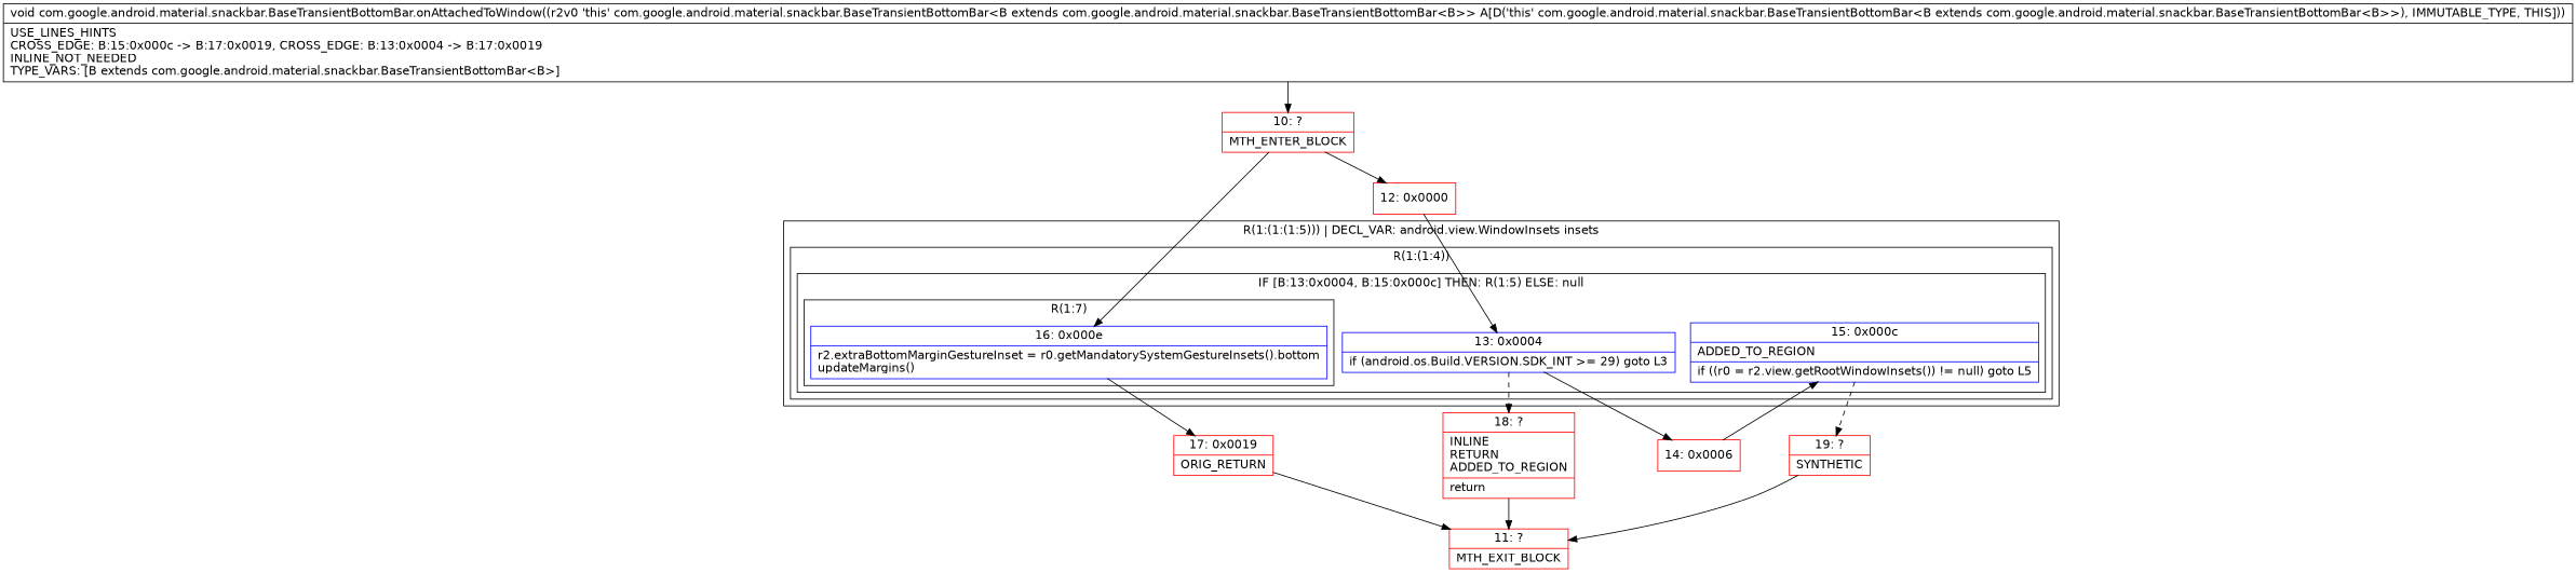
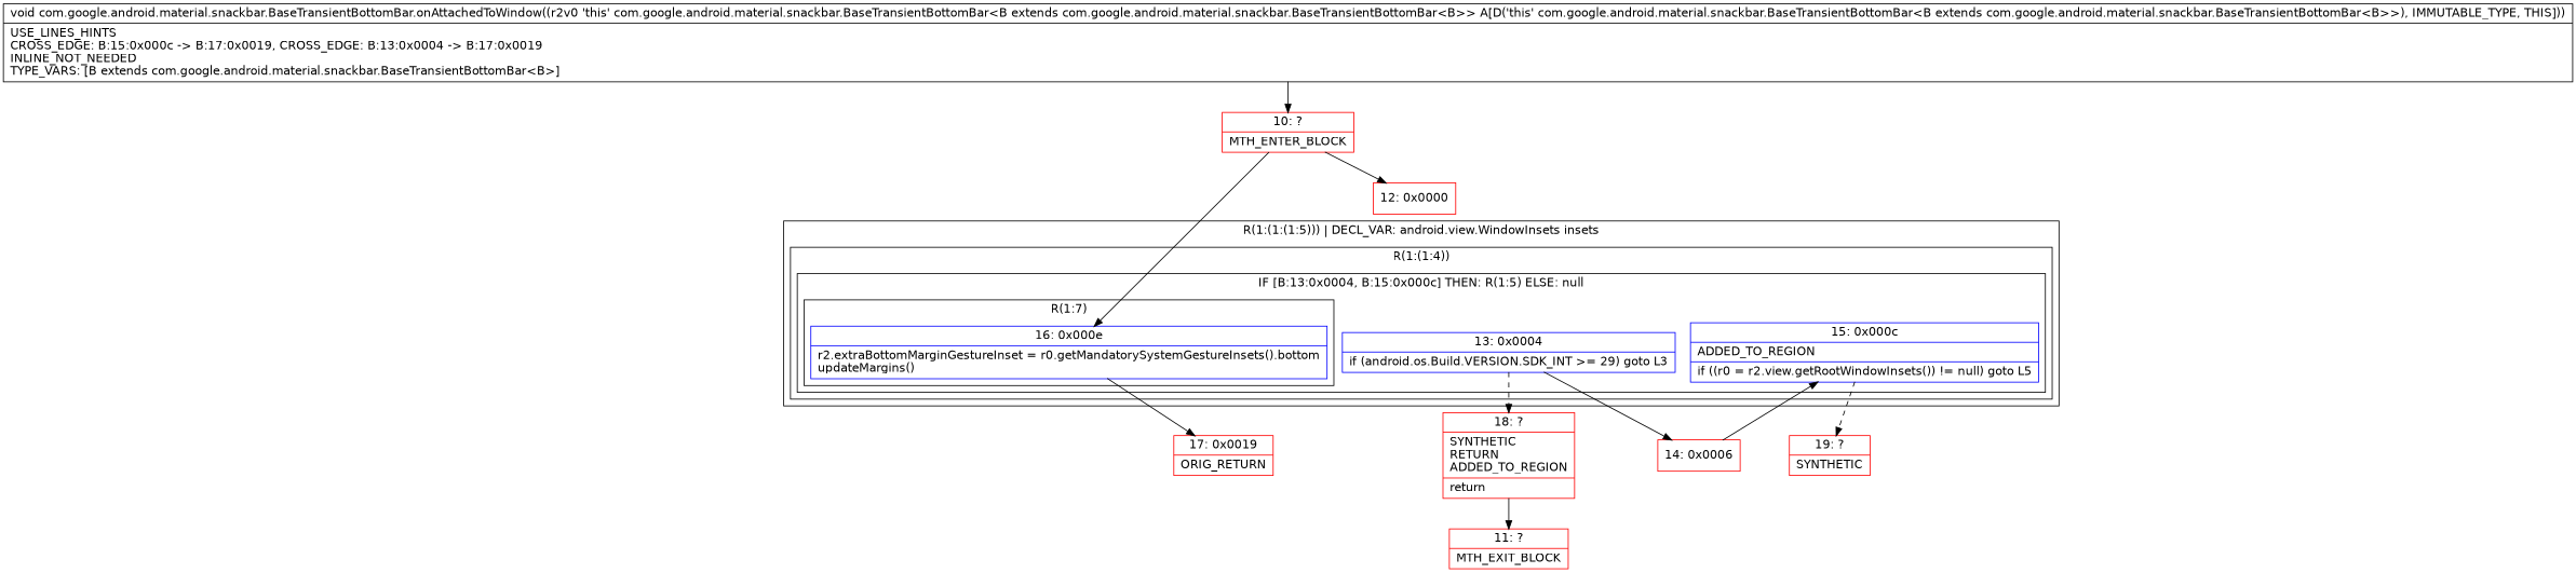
  digraph {
    fontname="DejaVu Sans"
    node [color=red fontname="DejaVu Sans" shape=record]
    edge [fontname="DejaVu Sans"]
    n1 [color=blue label="{16\:\ 0x000e|r2.extraBottomMarginGestureInset = r0.getMandatorySystemGestureInsets().bottom\lupdateMargins()\l}"]
    n2 [color=blue label="{13\:\ 0x0004|if (android.os.Build.VERSION.SDK_INT \>= 29) goto L3\l}"]
    n3 [color=blue label="{15\:\ 0x000c|ADDED_TO_REGION\l|if ((r0 = r2.view.getRootWindowInsets()) != null) goto L5\l}"]
    n4 [label="{17\:\ 0x0019|ORIG_RETURN\l}"]
    n5 [label="{14\:\ 0x0006}"]
-   n6 [label="{18\:\ ?|INLINE\lRETURN\lADDED_TO_REGION\l|return\l}"]
+   n6 [label="{18\:\ ?|SYNTHETIC\lRETURN\lADDED_TO_REGION\l|return\l}"]
    n7 [label="{19\:\ ?|SYNTHETIC\l}"]
    n8 [label="{11\:\ ?|MTH_EXIT_BLOCK\l}"]
    n9 [label="{10\:\ ?|MTH_ENTER_BLOCK\l}"]
    n10 [label="{12\:\ 0x0000}"]
    n11 [label="{void com.google.android.material.snackbar.BaseTransientBottomBar.onAttachedToWindow((r2v0 'this' com.google.android.material.snackbar.BaseTransientBottomBar\<B extends com.google.android.material.snackbar.BaseTransientBottomBar\<B\>\> A[D('this' com.google.android.material.snackbar.BaseTransientBottomBar\<B extends com.google.android.material.snackbar.BaseTransientBottomBar\<B\>\>), IMMUTABLE_TYPE, THIS]))  | USE_LINES_HINTS\lCROSS_EDGE: B:15:0x000c \-\> B:17:0x0019, CROSS_EDGE: B:13:0x0004 \-\> B:17:0x0019\lINLINE_NOT_NEEDED\lTYPE_VARS: [B extends com.google.android.material.snackbar.BaseTransientBottomBar\<B\>]\l}" color=""]
    subgraph cluster_1 {
      label="R(1:(1:(1:5))) | DECL_VAR: android.view.WindowInsets insets\l"
      subgraph cluster_2 {
        label="R(1:(1:4))"
        subgraph cluster_3 {
          label="IF [B:13:0x0004, B:15:0x000c] THEN: R(1:5) ELSE: null"
          n2
          n3
          subgraph cluster_4 {
            label="R(1:7)"
            n1
          }
        }
      }
    }
    n1 -> n4
    n2 -> n5
    n2 -> n6 [style=dashed]
    n3 -> n7 [style=dashed]
-   n4 -> n8
    n5 -> n3
    n6 -> n8
-   n7 -> n8
    n9 -> n1
    n9 -> n10
-   n10 -> n2
    n11 -> n9
  }
